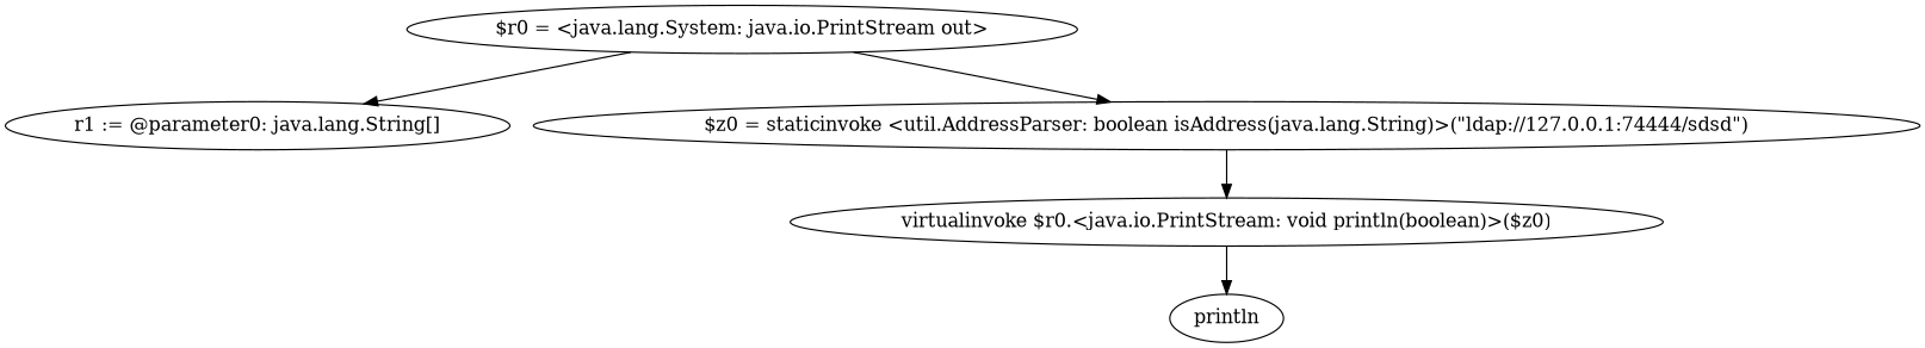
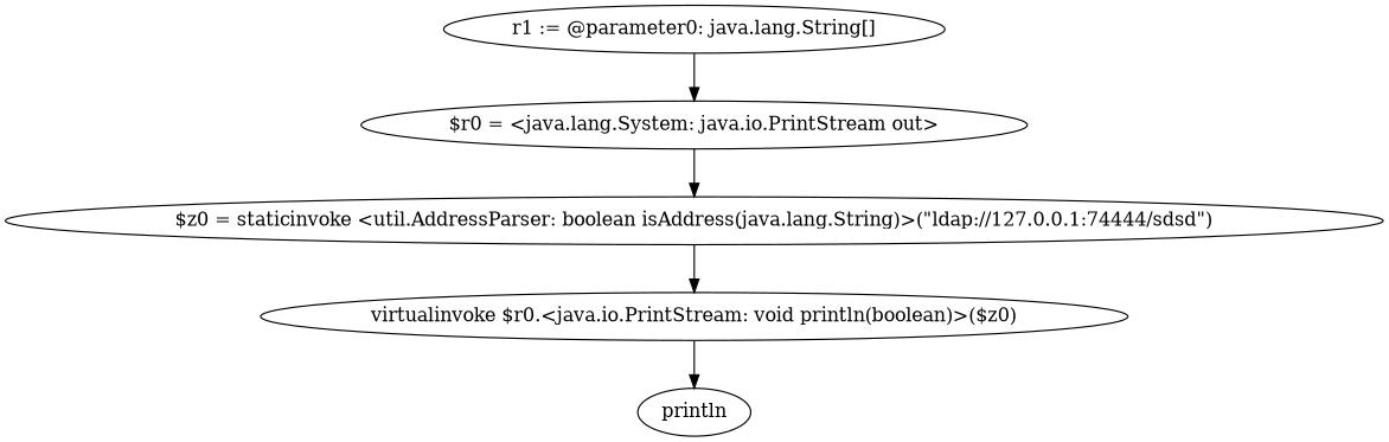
  digraph {
    "r1 := @parameter0: java.lang.String[]"
    "$r0 = <java.lang.System: java.io.PrintStream out>"
    "$z0 = staticinvoke <util.AddressParser: boolean isAddress(java.lang.String)>(\"ldap://127.0.0.1:74444/sdsd\")"
    "virtualinvoke $r0.<java.io.PrintStream: void println(boolean)>($z0)"
    n5 [label=println]
-   "$r0 = <java.lang.System: java.io.PrintStream out>" -> "r1 := @parameter0: java.lang.String[]"
+   "r1 := @parameter0: java.lang.String[]" -> "$r0 = <java.lang.System: java.io.PrintStream out>"
    "$r0 = <java.lang.System: java.io.PrintStream out>" -> "$z0 = staticinvoke <util.AddressParser: boolean isAddress(java.lang.String)>(\"ldap://127.0.0.1:74444/sdsd\")"
    "$z0 = staticinvoke <util.AddressParser: boolean isAddress(java.lang.String)>(\"ldap://127.0.0.1:74444/sdsd\")" -> "virtualinvoke $r0.<java.io.PrintStream: void println(boolean)>($z0)"
    "virtualinvoke $r0.<java.io.PrintStream: void println(boolean)>($z0)" -> n5
  }
